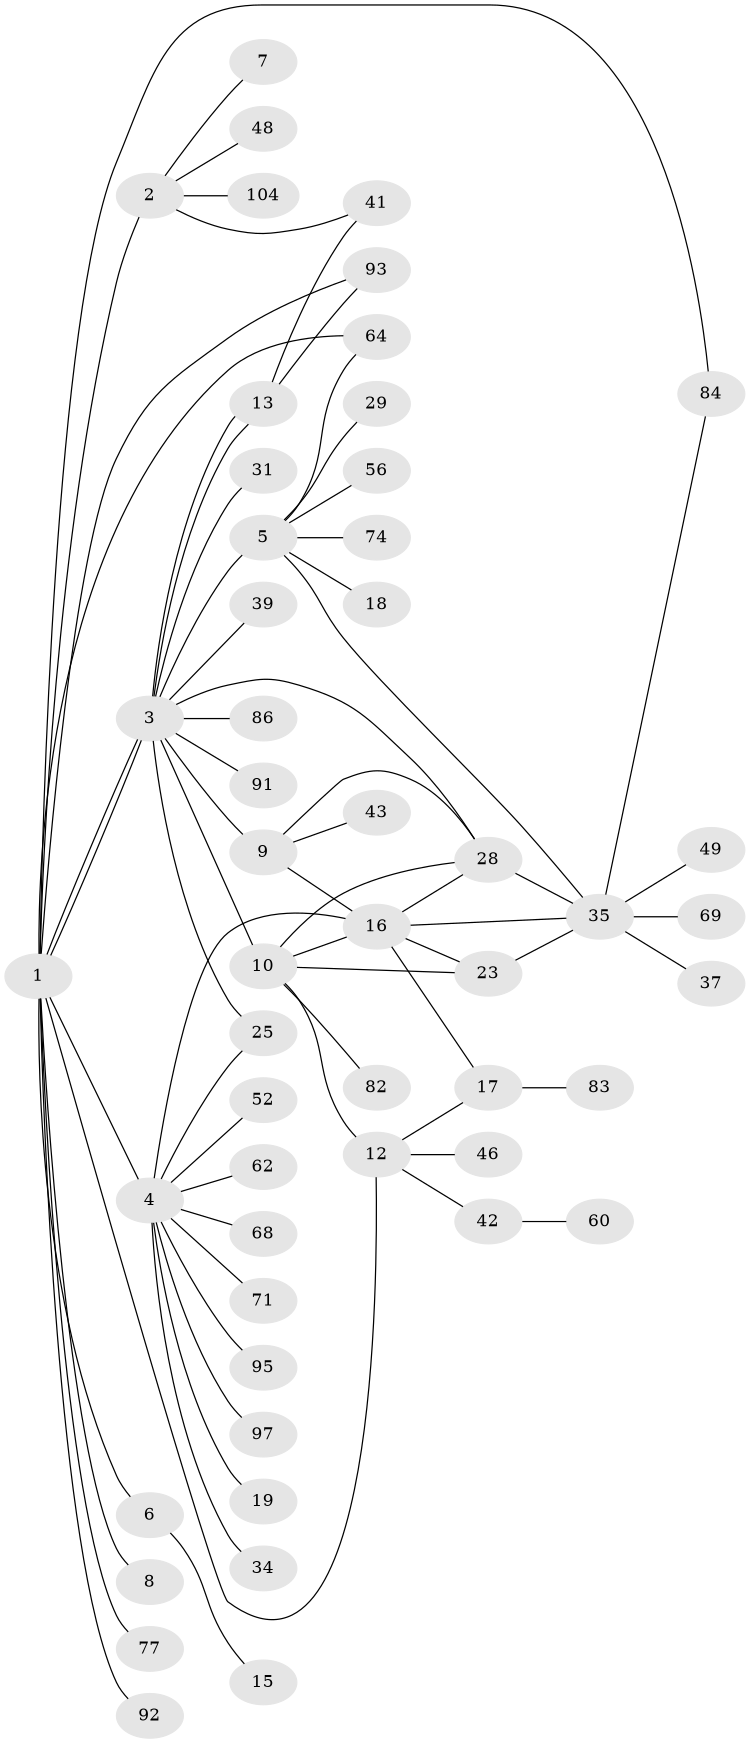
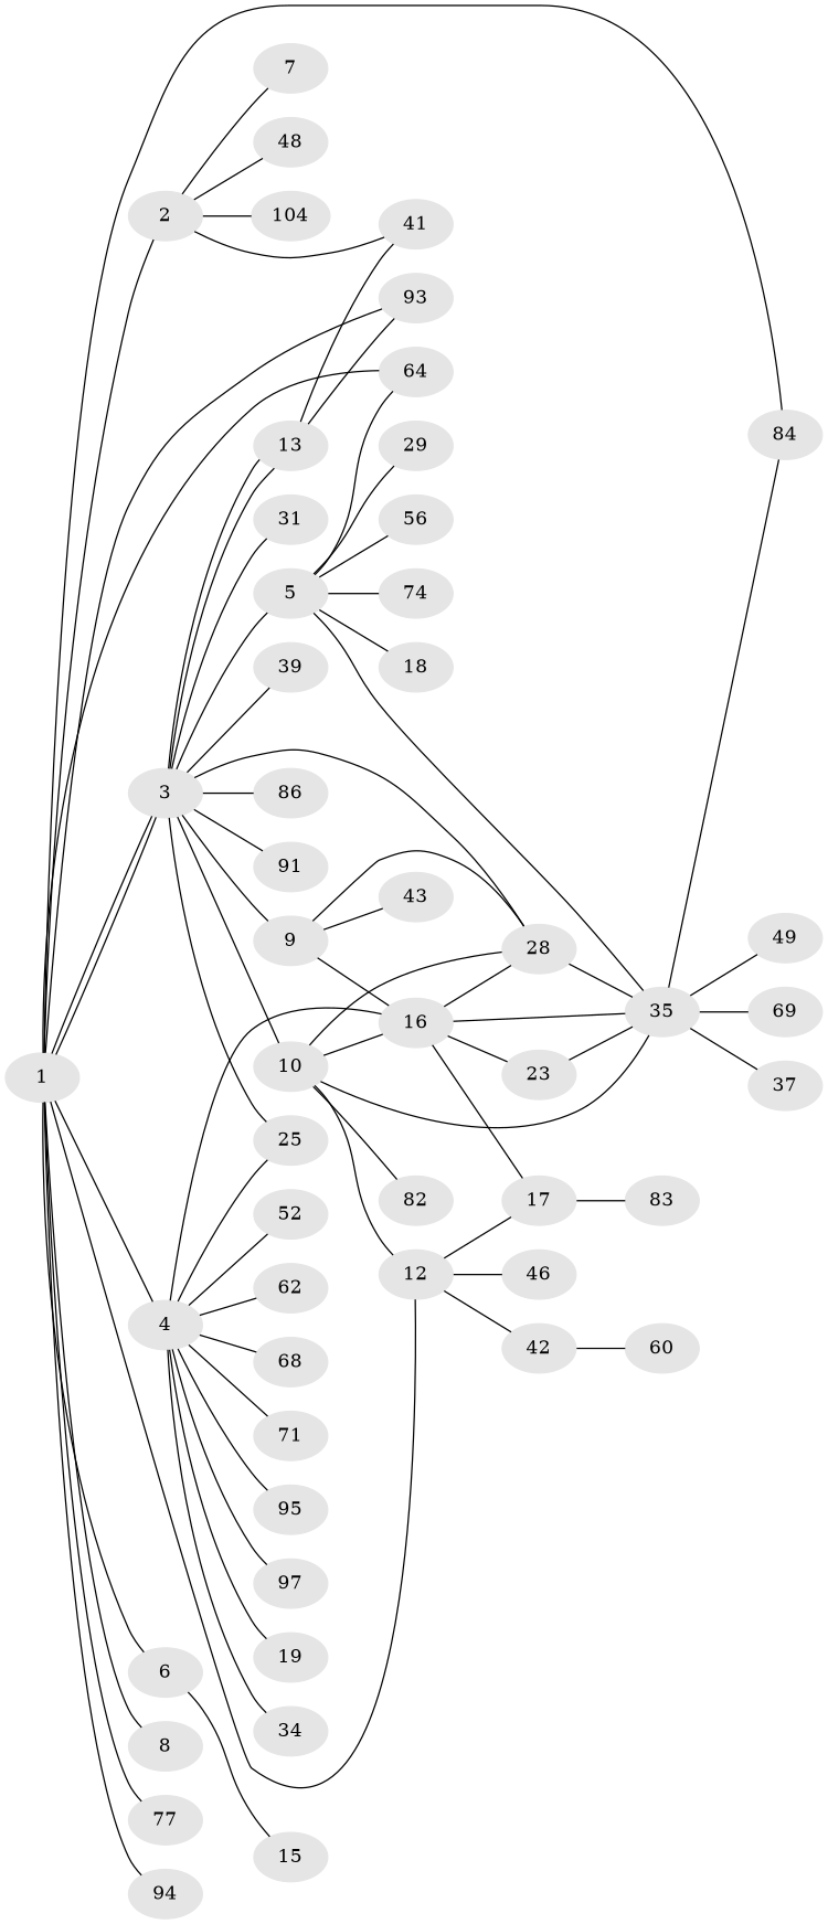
  graph {
    rankdir=LR
    node [color=gray90 style=filled]
    1 [super="+53"]
    2
    3 [super="+20+30+22+40+72"]
    4
    6
    8
    12 [super="+51+44"]
    64 [super="+85+65"]
    77
    84
-   92
+   92 [label=94]
    93
    7
    41
    48 [super="+96"]
    104
    13 [super="+32+27"]
    5
    9 [super="+14"]
    10 [super="+38+55"]
    n21 [label=31]
    25 [super="+102"]
    28 [super="+59+76+31"]
    39
    86
    91
    16 [super="+24+33"]
    19
    34
    52
    62 [super="+82"]
    68
    71 [super="+73"]
    95
    97
    15 [super="+57"]
    17 [super="+26"]
    42
    46
    18
    29
    35 [super="+36+61"]
    56
    74
    43 [super="+98+58"]
    n46 [label=82]
    23 [super="+103"]
    37
    49
    69
    83
    60
    1 -- 2
    1 -- 3
    1 -- 3
    1 -- 4
    1 -- 6
    1 -- 8
    1 -- 12
    1 -- 64
    1 -- 77
    1 -- 84
    1 -- 92
    1 -- 93
    2 -- 7
    2 -- 41
    2 -- 48
    2 -- 104
    3 -- 13
    3 -- 13
    3 -- 5
    3 -- 9
    3 -- 10
    3 -- n21
    3 -- 25
    3 -- 28
    3 -- 39
    3 -- 86
    3 -- 91
    4 -- 25
    4 -- 16 [weight=2]
    4 -- 19
    4 -- 34
    4 -- 52
    4 -- 62
    4 -- 68
    4 -- 71
    4 -- 95
    4 -- 97
    6 -- 15
    12 -- 17
    12 -- 42
    12 -- 46
    13 -- 93
    13 -- 41
    5 -- 64
    5 -- 18
    5 -- 29
    5 -- 35
    5 -- 56
    5 -- 74
    9 -- 28
    9 -- 16
    9 -- 43
    10 -- 12
    10 -- 28
    10 -- 16 [weight=2]
-   10 -- 23
+   10 -- 35
    10 -- n46
    28 -- 35
    16 -- 28
    16 -- 17
    16 -- 35 [weight=2]
    16 -- 23
    17 -- 83
    42 -- 60
    35 -- 84
    35 -- 37
    35 -- 49
    35 -- 69
    23 -- 35
  }
